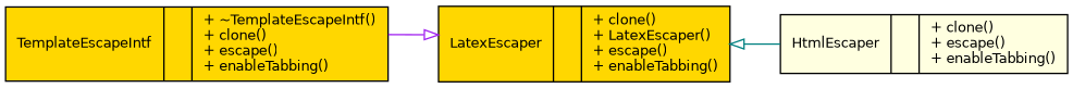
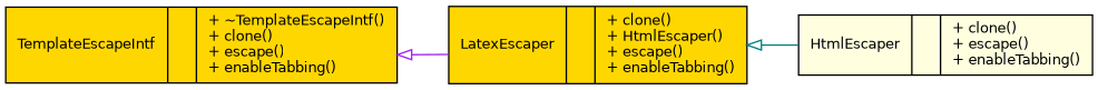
  digraph {
    rankdir=LR
    node [color=black fillcolor=gold fontname=Helvetica fontsize=10 shape=record style=filled]
    edge [arrowtail=onormal dir=back fontname=Helvetica fontsize=10 labelfontname=Helvetica labelfontsize=10 style=solid]
    n1 [fontcolor=black height=0.2 label="{TemplateEscapeIntf\n||+ ~TemplateEscapeIntf()\l+ clone()\l+ escape()\l+ enableTabbing()\l}" width=0.4]
-   n2 [height=0.2 label="{LatexEscaper\n||+ clone()\l+ LatexEscaper()\l+ escape()\l+ enableTabbing()\l}" width=0.4]
+   n2 [height=0.2 label="{LatexEscaper\n||+ clone()\l+ HtmlEscaper()\l+ escape()\l+ enableTabbing()\l}" width=0.4]
    n3 [fillcolor=lightyellow height=0.2 label="{HtmlEscaper\n||+ clone()\l+ escape()\l+ enableTabbing()\l}" width=0.4]
-   n2 -> n1 [color=purple]
+   n1 -> n2 [color=purple]
    n2 -> n3 [color=teal]
  }
